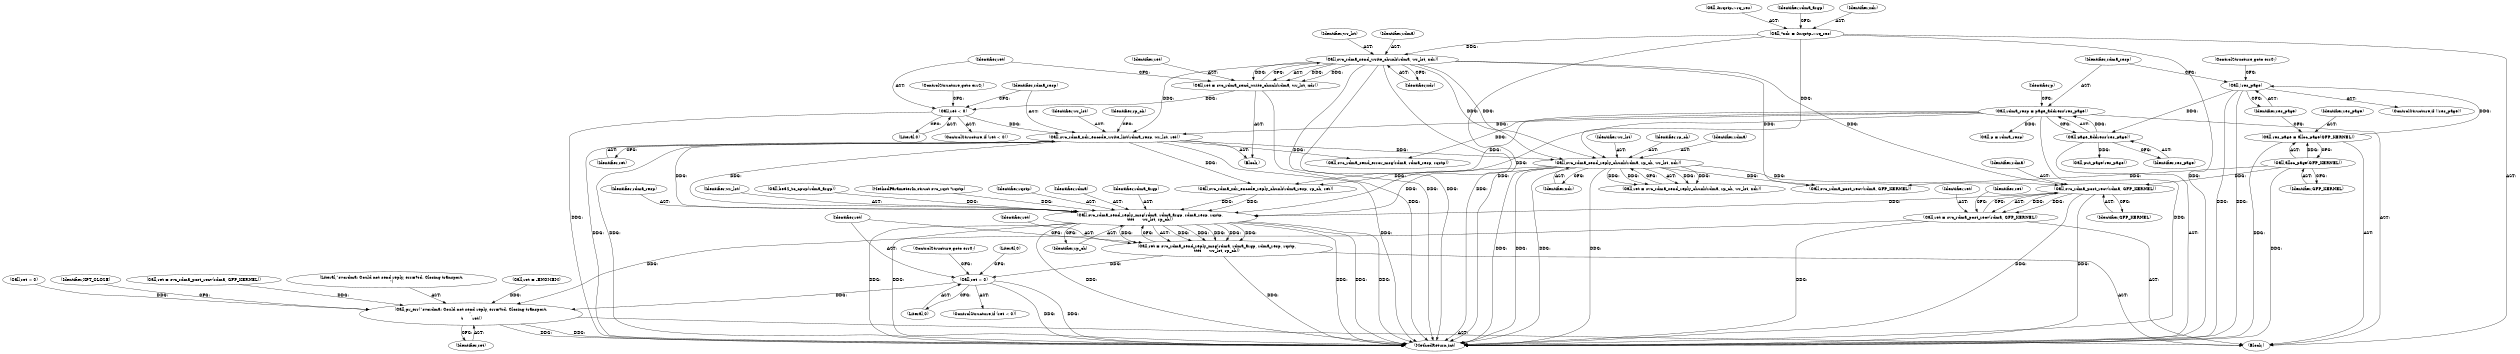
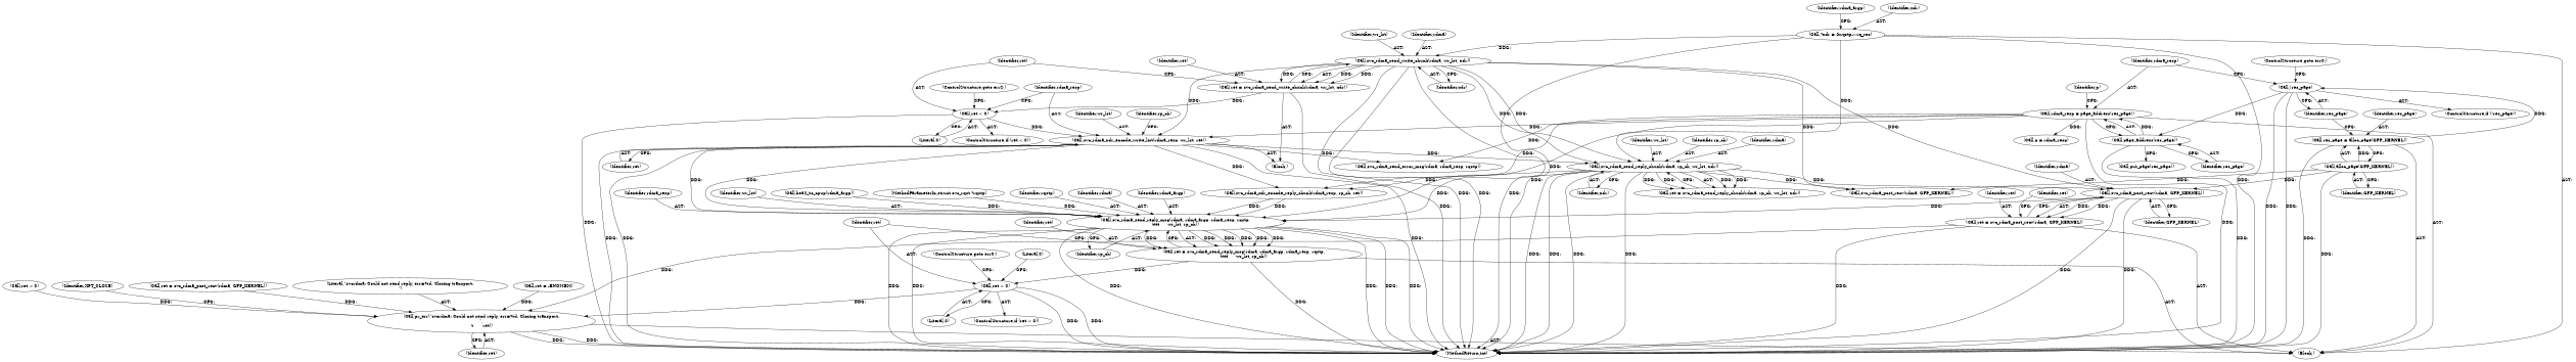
  digraph {
    n1 [label="(Call,svc_rdma_post_recv(rdma, GFP_KERNEL))"]
    n2 [label="(Call,ret = svc_rdma_post_recv(rdma, GFP_KERNEL))"]
    n3 [label="(Call,svc_rdma_send_reply_msg(rdma, rdma_argp, rdma_resp, rqstp,\n\t\t\t\t      wr_lst, rp_ch))"]
    n4 [label="(Identifier,GFP_KERNEL)"]
    n5 [label="(MethodReturn,int)"]
    n6 [label="(Block,)"]
    n7 [label="(Call,pr_err(\"svcrdma: Could not send reply, err=%d. Closing transport.\n\",\n \t       ret))"]
    n8 [label="(Call,ret = svc_rdma_send_reply_msg(rdma, rdma_argp, rdma_resp, rqstp,\n\t\t\t\t      wr_lst, rp_ch))"]
    n9 [label="(Identifier,rp_ch)"]
    n10 [label="(Call,svc_rdma_send_reply_chunk(rdma, rp_ch, wr_lst, xdr))"]
    n11 [label="(Call,ret = svc_rdma_send_reply_chunk(rdma, rp_ch, wr_lst, xdr))"]
    n12 [label="(Identifier,xdr)"]
    n13 [label="(Call,svc_rdma_post_recv(rdma, GFP_KERNEL))"]
    n14 [label="(Call,svc_rdma_xdr_encode_reply_chunk(rdma_resp, rp_ch, ret))"]
    n15 [label="(Call,svc_rdma_send_write_chunk(rdma, wr_lst, xdr))"]
    n16 [label="(Call,svc_rdma_xdr_encode_write_list(rdma_resp, wr_lst, ret))"]
    n17 [label="(Call,ret = svc_rdma_send_write_chunk(rdma, wr_lst, xdr))"]
    n18 [label="(Identifier,xdr)"]
    n19 [label="(Identifier,ret)"]
    n20 [label="(Block,)"]
    n21 [label="(Call,svc_rdma_send_error_msg(rdma, rdma_resp, rqstp))"]
    n22 [label="(Call,ret < 0)"]
    n23 [label="(Call,*xdr = &rqstp->rq_res)"]
-   n24 [label="(Call,&rqstp->rq_res)"]
    n25 [label="(Call,rdma_resp = page_address(res_page))"]
    n26 [label="(Call,page_address(res_page))"]
    n27 [label="(Call,p = rdma_resp)"]
    n28 [label="(Identifier,res_page)"]
    n29 [label="(Call,put_page(res_page))"]
    n30 [label="(Call,!res_page)"]
    n31 [label="(Identifier,res_page)"]
    n32 [label="(ControlStructure,if (!res_page))"]
    n33 [label="(Call,res_page = alloc_page(GFP_KERNEL))"]
    n34 [label="(Call,alloc_page(GFP_KERNEL))"]
    n35 [label="(Identifier,GFP_KERNEL)"]
    n36 [label="(ControlStructure,if (ret < 0))"]
    n37 [label="(Literal,0)"]
    n38 [label="(Identifier,ret)"]
    n39 [label="(Call,ret < 0)"]
    n40 [label="(ControlStructure,if (ret < 0))"]
    n41 [label="(Literal,0)"]
    n42 [label="(Identifier,rdma_argp)"]
    n43 [label="(ControlStructure,goto err2;)"]
    n44 [label="(Identifier,ret)"]
    n45 [label="(Call,ret = svc_rdma_post_recv(rdma, GFP_KERNEL))"]
    n46 [label="(Identifier,rdma_argp)"]
    n47 [label="(Identifier,ret)"]
    n48 [label="(Identifier,ret)"]
    n49 [label="(Identifier,rp_ch)"]
    n50 [label="(Identifier,xdr)"]
    n51 [label="(Identifier,ret)"]
    n52 [label="(Literal,\"svcrdma: Could not send reply, err=%d. Closing transport.\n\")"]
    n53 [label="(Identifier,wr_lst)"]
    n54 [label="(Identifier,rdma_resp)"]
    n55 [label="(Identifier,p)"]
    n56 [label="(Call,ret = -ENOMEM)"]
    n57 [label="(Identifier,wr_lst)"]
    n58 [label="(ControlStructure,goto err0;)"]
    n59 [label="(Identifier,rdma)"]
    n60 [label="(Literal,0)"]
    n61 [label="(Identifier,ret)"]
    n62 [label="(Identifier,res_page)"]
    n63 [label="(Call,ret < 0)"]
    n64 [label="(Call,be32_to_cpup(rdma_argp))"]
    n65 [label="(Identifier,rp_ch)"]
    n66 [label="(Identifier,rqstp)"]
    n67 [label="(Identifier,rdma_resp)"]
    n68 [label="(Identifier,rdma)"]
    n69 [label="(Identifier,rdma)"]
    n70 [label="(ControlStructure,goto err0;)"]
    n71 [label="(Identifier,XPT_CLOSE)"]
    n72 [label="(MethodParameterIn,struct svc_rqst *rqstp)"]
    n73 [label="(Identifier,rdma)"]
    n74 [label="(Identifier,rdma_resp)"]
    n75 [label="(Identifier,ret)"]
    n76 [label="(Identifier,wr_lst)"]
    n77 [label="(Identifier,wr_lst)"]
    n1 -> n2 [label="AST: "]
    n1 -> n2 [label="DDG: "]
    n1 -> n2 [label="DDG: "]
    n1 -> n3 [label="DDG: "]
    n1 -> n4 [label="CFG: "]
    n1 -> n5 [label="DDG: "]
    n1 -> n5 [label="DDG: "]
    n2 -> n1 [label="CFG: "]
    n2 -> n5 [label="DDG: "]
    n2 -> n6 [label="AST: "]
    n2 -> n7 [label="DDG: "]
    n3 -> n5 [label="DDG: "]
    n3 -> n5 [label="DDG: "]
    n3 -> n5 [label="DDG: "]
    n3 -> n5 [label="DDG: "]
    n3 -> n5 [label="DDG: "]
    n3 -> n5 [label="DDG: "]
    n3 -> n8 [label="AST: "]
    n3 -> n8 [label="DDG: "]
    n3 -> n8 [label="DDG: "]
    n3 -> n8 [label="DDG: "]
    n3 -> n8 [label="DDG: "]
    n3 -> n8 [label="DDG: "]
    n3 -> n8 [label="DDG: "]
    n3 -> n9 [label="CFG: "]
    n4 -> n1 [label="AST: "]
    n7 -> n5 [label="DDG: "]
    n7 -> n5 [label="DDG: "]
    n7 -> n6 [label="AST: "]
    n7 -> n38 [label="CFG: "]
    n8 -> n3 [label="CFG: "]
    n8 -> n5 [label="DDG: "]
    n8 -> n6 [label="AST: "]
    n8 -> n39 [label="DDG: "]
    n9 -> n3 [label="AST: "]
    n10 -> n1 [label="DDG: "]
    n10 -> n3 [label="DDG: "]
    n10 -> n5 [label="DDG: "]
    n10 -> n5 [label="DDG: "]
    n10 -> n5 [label="DDG: "]
    n10 -> n5 [label="DDG: "]
    n10 -> n11 [label="AST: "]
    n10 -> n11 [label="DDG: "]
    n10 -> n11 [label="DDG: "]
    n10 -> n11 [label="DDG: "]
    n10 -> n11 [label="DDG: "]
    n10 -> n12 [label="CFG: "]
    n10 -> n13 [label="DDG: "]
    n10 -> n14 [label="DDG: "]
    n11 -> n10 [label="CFG: "]
    n12 -> n10 [label="AST: "]
    n14 -> n3 [label="DDG: "]
    n14 -> n3 [label="DDG: "]
    n15 -> n1 [label="DDG: "]
    n15 -> n5 [label="DDG: "]
    n15 -> n5 [label="DDG: "]
    n15 -> n5 [label="DDG: "]
    n15 -> n10 [label="DDG: "]
    n15 -> n10 [label="DDG: "]
    n15 -> n13 [label="DDG: "]
    n15 -> n16 [label="DDG: "]
    n15 -> n17 [label="AST: "]
    n15 -> n17 [label="DDG: "]
    n15 -> n17 [label="DDG: "]
    n15 -> n17 [label="DDG: "]
    n15 -> n18 [label="CFG: "]
    n16 -> n3 [label="DDG: "]
    n16 -> n3 [label="DDG: "]
    n16 -> n5 [label="DDG: "]
    n16 -> n5 [label="DDG: "]
    n16 -> n5 [label="DDG: "]
    n16 -> n10 [label="DDG: "]
    n16 -> n14 [label="DDG: "]
    n16 -> n19 [label="CFG: "]
    n16 -> n20 [label="AST: "]
    n16 -> n21 [label="DDG: "]
    n17 -> n5 [label="DDG: "]
    n17 -> n15 [label="CFG: "]
    n17 -> n20 [label="AST: "]
    n17 -> n22 [label="DDG: "]
    n18 -> n15 [label="AST: "]
    n19 -> n16 [label="AST: "]
    n22 -> n5 [label="DDG: "]
    n22 -> n16 [label="DDG: "]
    n22 -> n36 [label="AST: "]
    n22 -> n37 [label="CFG: "]
    n23 -> n5 [label="DDG: "]
    n23 -> n5 [label="DDG: "]
    n23 -> n6 [label="AST: "]
    n23 -> n10 [label="DDG: "]
    n23 -> n15 [label="DDG: "]
-   n24 -> n23 [label="AST: "]
    n25 -> n3 [label="DDG: "]
    n25 -> n5 [label="DDG: "]
    n25 -> n6 [label="AST: "]
    n25 -> n14 [label="DDG: "]
    n25 -> n16 [label="DDG: "]
    n25 -> n21 [label="DDG: "]
    n25 -> n26 [label="CFG: "]
    n25 -> n27 [label="DDG: "]
-   n26 -> n5 [label="AST: "]
+   n26 -> n5 [label="DDG: "]
    n26 -> n25 [label="AST: "]
    n26 -> n25 [label="DDG: "]
    n26 -> n28 [label="CFG: "]
-   n26 -> n29 [label="DDG: "]
+   n26 -> n29 [label="CFG: "]
    n28 -> n26 [label="AST: "]
    n30 -> n5 [label="DDG: "]
    n30 -> n5 [label="DDG: "]
    n30 -> n26 [label="DDG: "]
    n30 -> n31 [label="CFG: "]
    n30 -> n32 [label="AST: "]
    n31 -> n30 [label="AST: "]
    n31 -> n33 [label="CFG: "]
    n33 -> n5 [label="DDG: "]
    n33 -> n6 [label="AST: "]
    n33 -> n30 [label="DDG: "]
    n33 -> n34 [label="CFG: "]
    n34 -> n1 [label="DDG: "]
    n34 -> n5 [label="DDG: "]
    n34 -> n13 [label="DDG: "]
    n34 -> n33 [label="AST: "]
    n34 -> n33 [label="DDG: "]
    n34 -> n35 [label="CFG: "]
    n35 -> n34 [label="AST: "]
    n37 -> n22 [label="AST: "]
    n38 -> n7 [label="AST: "]
    n39 -> n5 [label="DDG: "]
    n39 -> n5 [label="DDG: "]
    n39 -> n7 [label="DDG: "]
    n39 -> n40 [label="AST: "]
    n39 -> n41 [label="CFG: "]
    n41 -> n39 [label="AST: "]
    n42 -> n23 [label="CFG: "]
    n43 -> n22 [label="CFG: "]
    n44 -> n2 [label="AST: "]
    n45 -> n7 [label="DDG: "]
    n46 -> n3 [label="AST: "]
    n47 -> n8 [label="AST: "]
    n48 -> n17 [label="AST: "]
    n49 -> n16 [label="CFG: "]
    n50 -> n23 [label="AST: "]
    n51 -> n17 [label="CFG: "]
    n51 -> n22 [label="AST: "]
    n52 -> n7 [label="AST: "]
    n53 -> n10 [label="AST: "]
    n54 -> n3 [label="AST: "]
    n55 -> n25 [label="CFG: "]
    n56 -> n7 [label="DDG: "]
    n57 -> n3 [label="AST: "]
    n58 -> n39 [label="CFG: "]
    n59 -> n15 [label="AST: "]
    n60 -> n39 [label="CFG: "]
    n61 -> n2 [label="CFG: "]
    n62 -> n33 [label="AST: "]
    n63 -> n7 [label="DDG: "]
    n64 -> n3 [label="DDG: "]
    n65 -> n10 [label="AST: "]
    n66 -> n3 [label="AST: "]
    n67 -> n16 [label="AST: "]
    n67 -> n22 [label="CFG: "]
    n68 -> n10 [label="AST: "]
    n69 -> n3 [label="AST: "]
    n70 -> n30 [label="CFG: "]
    n71 -> n7 [label="CFG: "]
    n72 -> n3 [label="DDG: "]
    n73 -> n1 [label="AST: "]
    n74 -> n25 [label="AST: "]
    n74 -> n30 [label="CFG: "]
    n75 -> n8 [label="CFG: "]
    n75 -> n39 [label="AST: "]
    n76 -> n16 [label="AST: "]
    n77 -> n15 [label="AST: "]
  }
